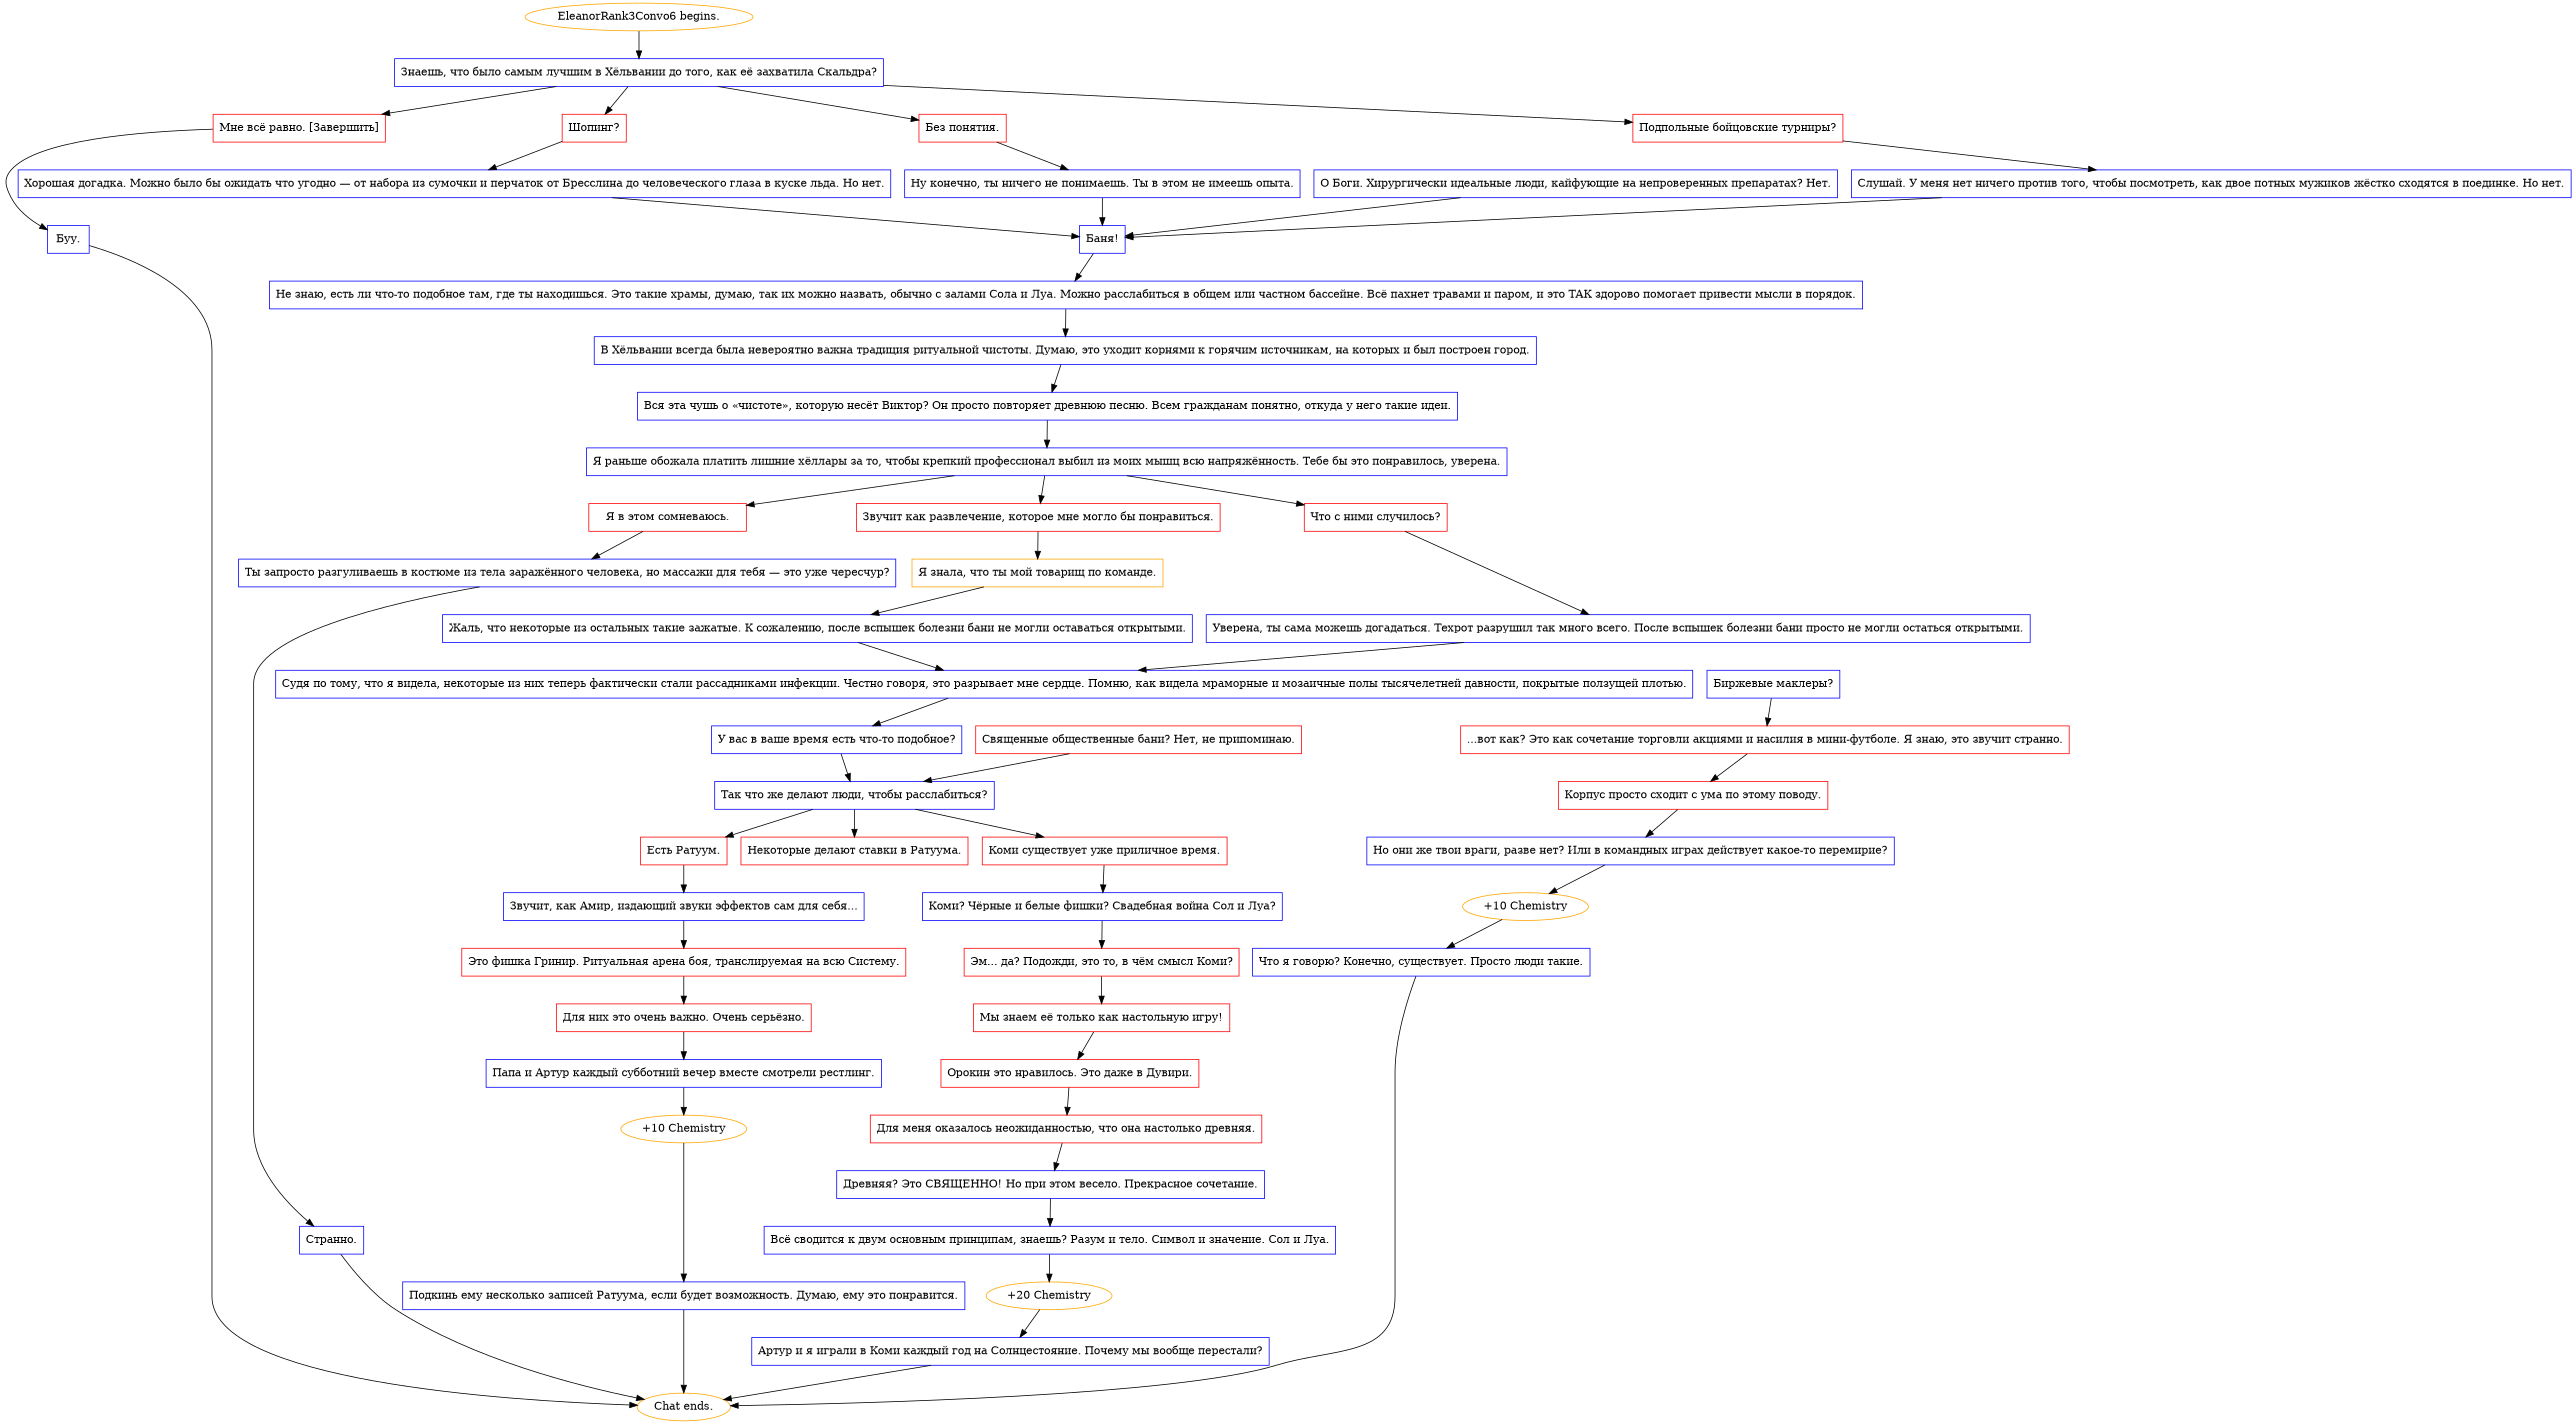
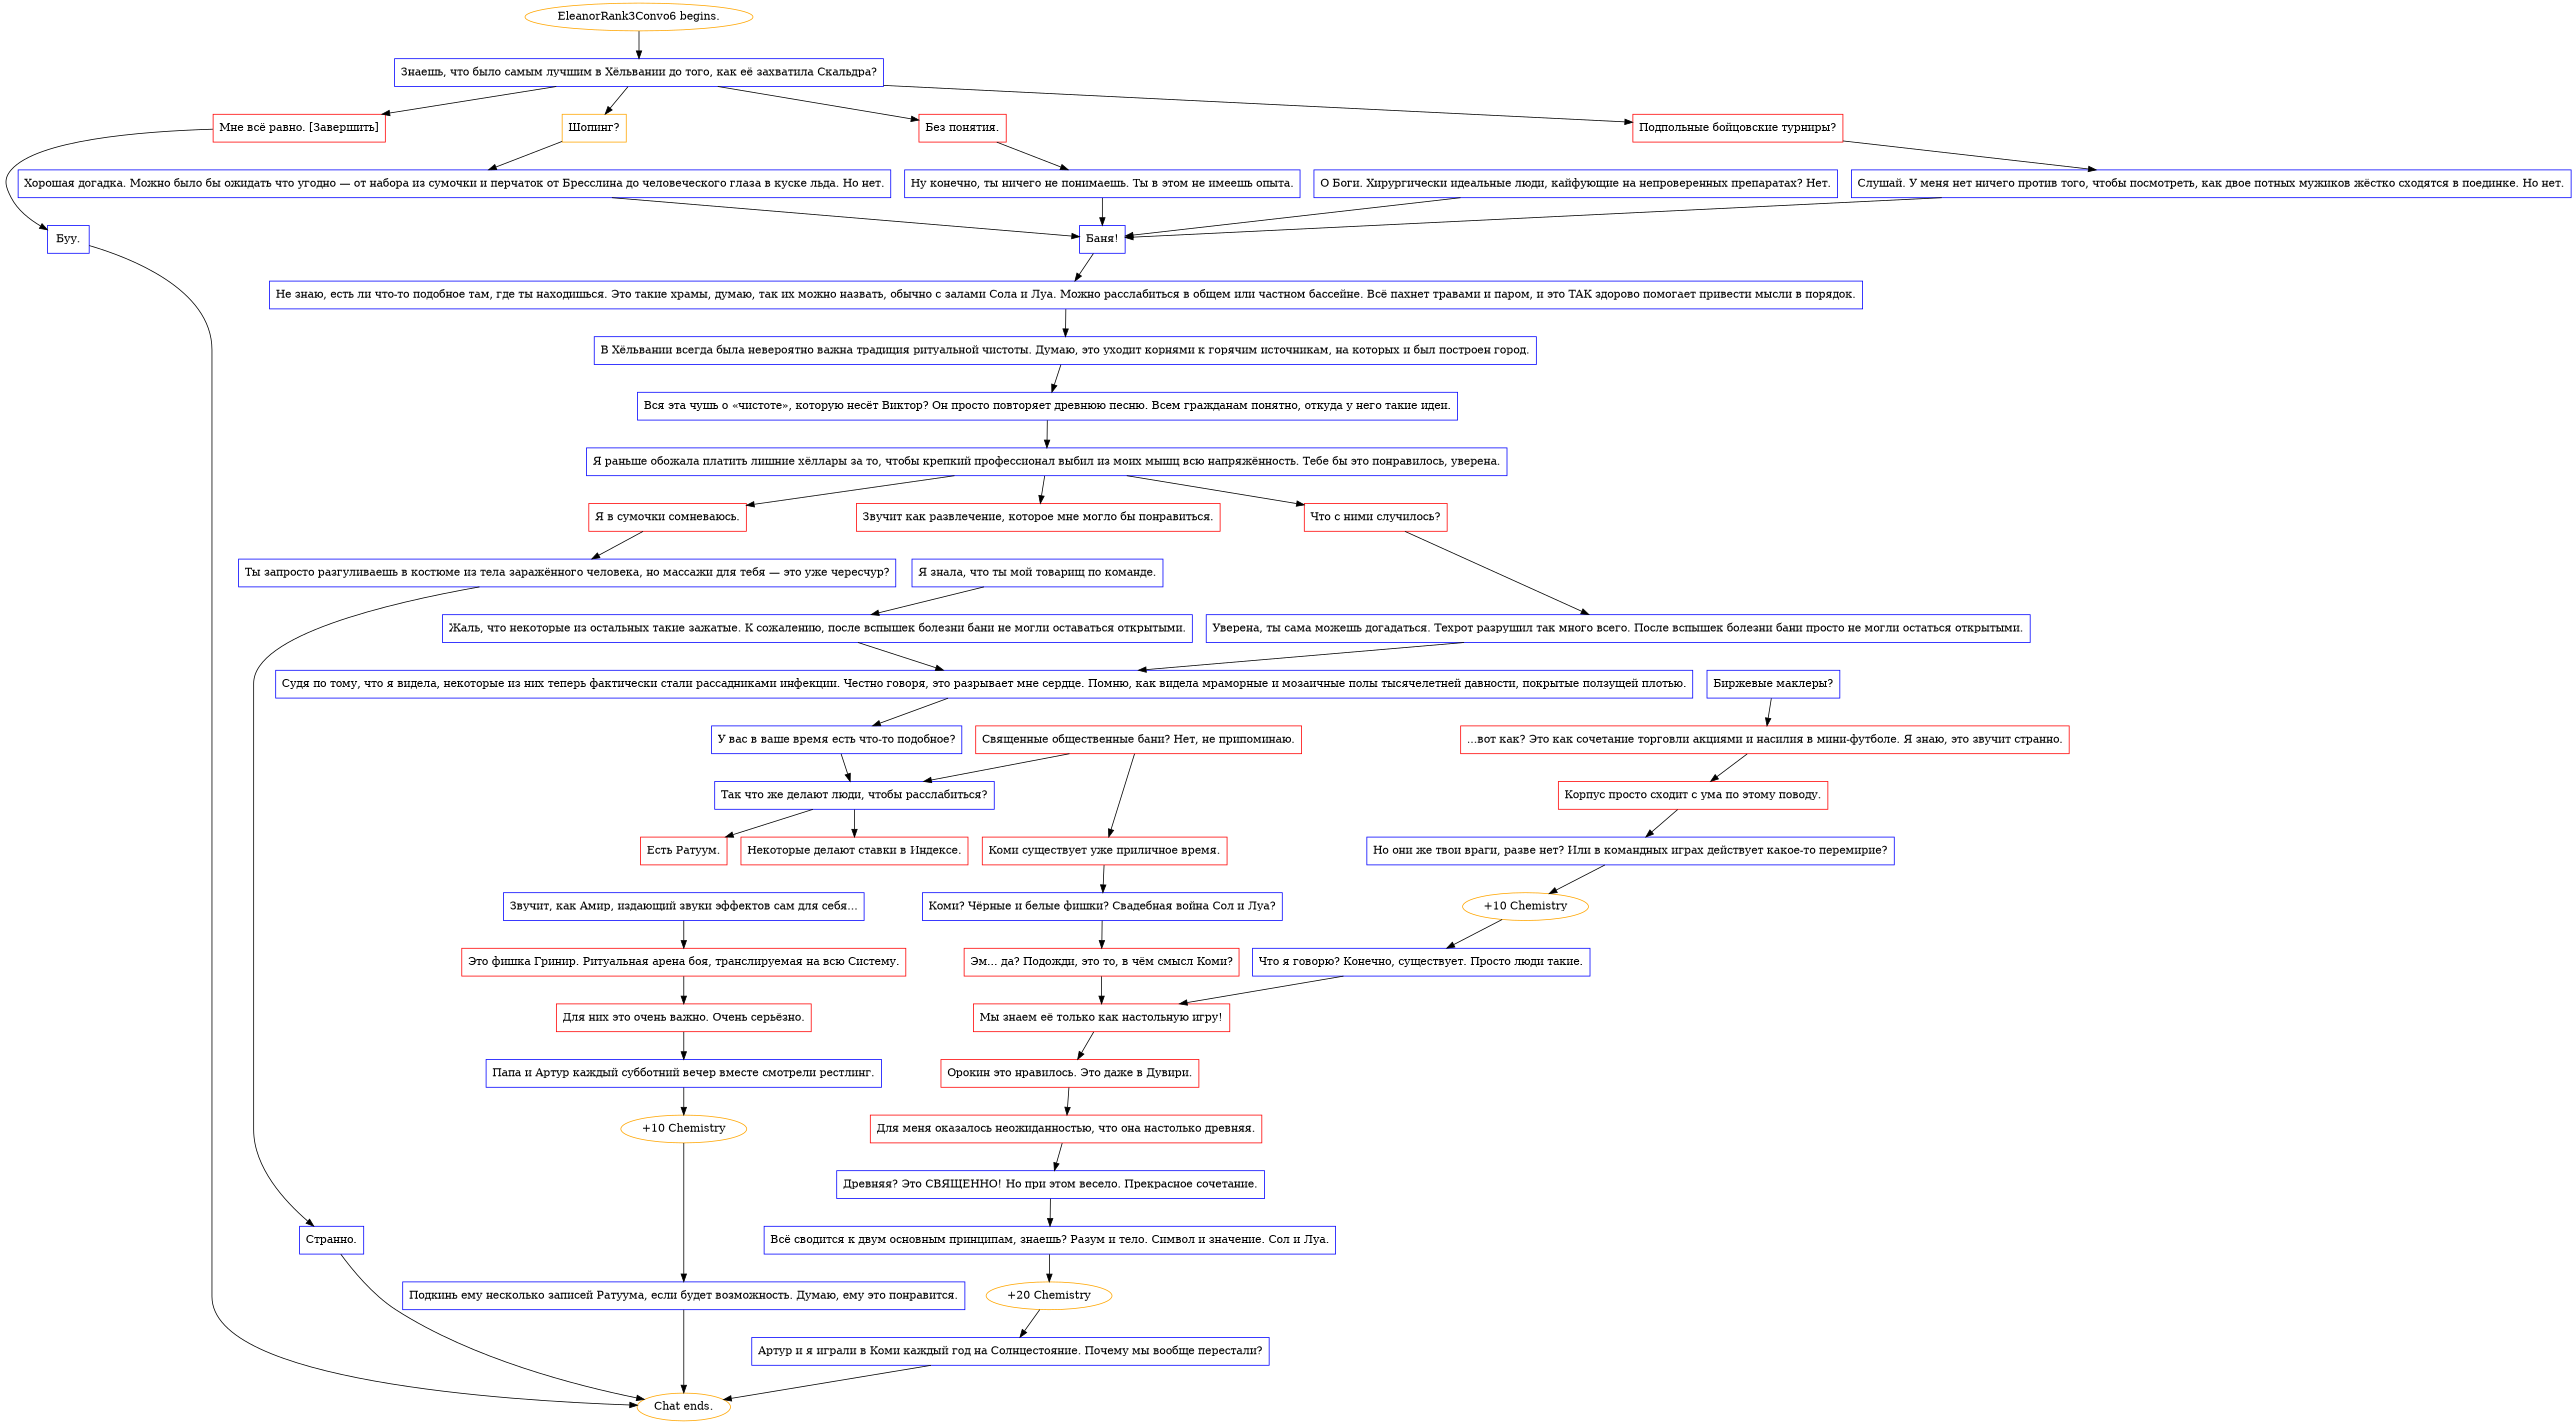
  digraph {
    node [color=blue shape=box]
    "EleanorRank3Convo6 begins." [color=orange shape=""]
    n2 [label="Знаешь, что было самым лучшим в Хёльвании до того, как её захватила Скальдра?"]
    n3 [color=red label="Подпольные бойцовские турниры?"]
-   n4 [color=red label="Шопинг?"]
+   n4 [color=orange label="Шопинг?"]
    n5 [color=red label="Без понятия."]
    n6 [color=red label="Мне всё равно. [Завершить]"]
    n7 [label="Слушай. У меня нет ничего против того, чтобы посмотреть, как двое потных мужиков жёстко сходятся в поединке. Но нет."]
    n8 [label="Хорошая догадка. Можно было бы ожидать что угодно — от набора из сумочки и перчаток от Бресслина до человеческого глаза в куске льда. Но нет."]
    n9 [label="Ну конечно, ты ничего не понимаешь. Ты в этом не имеешь опыта."]
    n10 [label="Буу."]
    n11 [label="О Боги. Хирургически идеальные люди, кайфующие на непроверенных препаратах? Нет."]
    n12 [label="Баня!"]
    "Chat ends." [color=orange shape=""]
    n14 [label="Не знаю, есть ли что-то подобное там, где ты находишься. Это такие храмы, думаю, так их можно назвать, обычно с залами Сола и Луа. Можно расслабиться в общем или частном бассейне. Всё пахнет травами и паром, и это ТАК здорово помогает привести мысли в порядок."]
    n15 [label="В Хёльвании всегда была невероятно важна традиция ритуальной чистоты. Думаю, это уходит корнями к горячим источникам, на которых и был построен город."]
    n16 [label="Вся эта чушь о «чистоте», которую несёт Виктор? Он просто повторяет древнюю песню. Всем гражданам понятно, откуда у него такие идеи."]
    n17 [label="Я раньше обожала платить лишние хёллары за то, чтобы крепкий профессионал выбил из моих мышц всю напряжённость. Тебе бы это понравилось, уверена."]
-   n18 [color=red label="Я в этом сомневаюсь."]
+   n18 [color=red label="Я в сумочки сомневаюсь."]
    n19 [color=red label="Звучит как развлечение, которое мне могло бы понравиться."]
    n20 [color=red label="Что с ними случилось?"]
    n21 [label="Ты запросто разгуливаешь в костюме из тела заражённого человека, но массажи для тебя — это уже чересчур?"]
-   n22 [color=orange label="Я знала, что ты мой товарищ по команде."]
+   n22 [label="Я знала, что ты мой товарищ по команде."]
    n23 [label="Уверена, ты сама можешь догадаться. Техрот разрушил так много всего. После вспышек болезни бани просто не могли остаться открытыми."]
    n24 [label="Странно."]
    n25 [label="Жаль, что некоторые из остальных такие зажатые. К сожалению, после вспышек болезни бани не могли оставаться открытыми."]
    n26 [label="Судя по тому, что я видела, некоторые из них теперь фактически стали рассадниками инфекции. Честно говоря, это разрывает мне сердце. Помню, как видела мраморные и мозаичные полы тысячелетней давности, покрытые ползущей плотью."]
    n27 [label="У вас в ваше время есть что-то подобное?"]
    n28 [label="Так что же делают люди, чтобы расслабиться?"]
    n29 [color=red label="Священные общественные бани? Нет, не припоминаю."]
    n30 [color=red label="Есть Ратуум."]
-   n31 [color=red label="Некоторые делают ставки в Ратуума."]
+   n31 [color=red label="Некоторые делают ставки в Индексе."]
    n32 [color=red label="Коми существует уже приличное время."]
    n33 [label="Звучит, как Амир, издающий звуки эффектов сам для себя..."]
    n34 [label="Коми? Чёрные и белые фишки? Свадебная война Сол и Луа?"]
    n35 [color=red label="Это фишка Гринир. Ритуальная арена боя, транслируемая на всю Систему."]
    n36 [label="Биржевые маклеры?"]
    n37 [color=red label="...вот как? Это как сочетание торговли акциями и насилия в мини-футболе. Я знаю, это звучит странно."]
    n38 [color=red label="Эм... да? Подожди, это то, в чём смысл Коми?"]
    n39 [color=red label="Для них это очень важно. Очень серьёзно."]
    n40 [color=red label="Корпус просто сходит с ума по этому поводу."]
    n41 [color=red label="Мы знаем её только как настольную игру!"]
    n42 [label="Папа и Артур каждый субботний вечер вместе смотрели рестлинг."]
    n43 [label="Но они же твои враги, разве нет? Или в командных играх действует какое-то перемирие?"]
    n44 [color=red label="Орокин это нравилось. Это даже в Дувири."]
    n45 [color=orange label="+10 Chemistry" shape=""]
    n46 [color=orange label="+10 Chemistry" shape=""]
    n47 [color=red label="Для меня оказалось неожиданностью, что она настолько древняя."]
    n48 [label="Подкинь ему несколько записей Ратуума, если будет возможность. Думаю, ему это понравится."]
    n49 [label="Что я говорю? Конечно, существует. Просто люди такие."]
    n50 [label="Древняя? Это СВЯЩЕННО! Но при этом весело. Прекрасное сочетание."]
    n51 [label="Всё сводится к двум основным принципам, знаешь? Разум и тело. Символ и значение. Сол и Луа."]
    n52 [color=orange label="+20 Chemistry" shape=""]
    n53 [label="Артур и я играли в Коми каждый год на Солнцестояние. Почему мы вообще перестали?"]
    "EleanorRank3Convo6 begins." -> n2
    n2 -> n3
    n2 -> n4
    n2 -> n5
    n2 -> n6
    n3 -> n7
    n4 -> n8
    n5 -> n9
    n6 -> n10
    n7 -> n12
    n8 -> n12
    n9 -> n12
    n10 -> "Chat ends."
    n11 -> n12
    n12 -> n14
    n14 -> n15
    n15 -> n16
    n16 -> n17
    n17 -> n18
    n17 -> n19
    n17 -> n20
    n18 -> n21
-   n19 -> n22
    n20 -> n23
    n21 -> n24
    n22 -> n25
    n23 -> n26
    n24 -> "Chat ends."
    n25 -> n26
    n26 -> n27
    n27 -> n28
    n28 -> n30
    n28 -> n31
-   n28 -> n32
+   n29 -> n32
    n29 -> n28
-   n30 -> n33
    n32 -> n34
    n33 -> n35
    n34 -> n38
    n35 -> n39
    n36 -> n37
    n37 -> n40
    n38 -> n41
    n39 -> n42
    n40 -> n43
    n41 -> n44
    n42 -> n45
    n43 -> n46
    n44 -> n47
    n45 -> n48
    n46 -> n49
    n47 -> n50
    n48 -> "Chat ends."
-   n49 -> "Chat ends."
+   n49 -> n41
    n50 -> n51
    n51 -> n52
    n52 -> n53
    n53 -> "Chat ends."
  }
